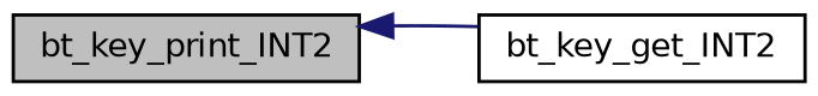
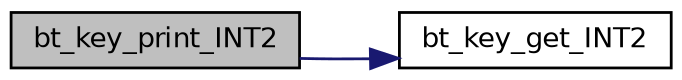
  digraph {
    rankdir=LR
    node [color=black fontname=Helvetica fontsize=10 shape=record style=filled]
    n1 [fillcolor=grey75 fontcolor=black height=0.2 label=bt_key_print_INT2 width=0.4]
    n2 [fillcolor=white height=0.2 label=bt_key_get_INT2 width=0.4]
-   n2 -> n1 [color=midnightblue fontname=Helvetica fontsize=10 labelfontname=Helvetica labelfontsize=10 style=solid]
+   n1 -> n2 [color=midnightblue fontname=Helvetica fontsize=10 labelfontname=Helvetica labelfontsize=10 style=solid]
  }
